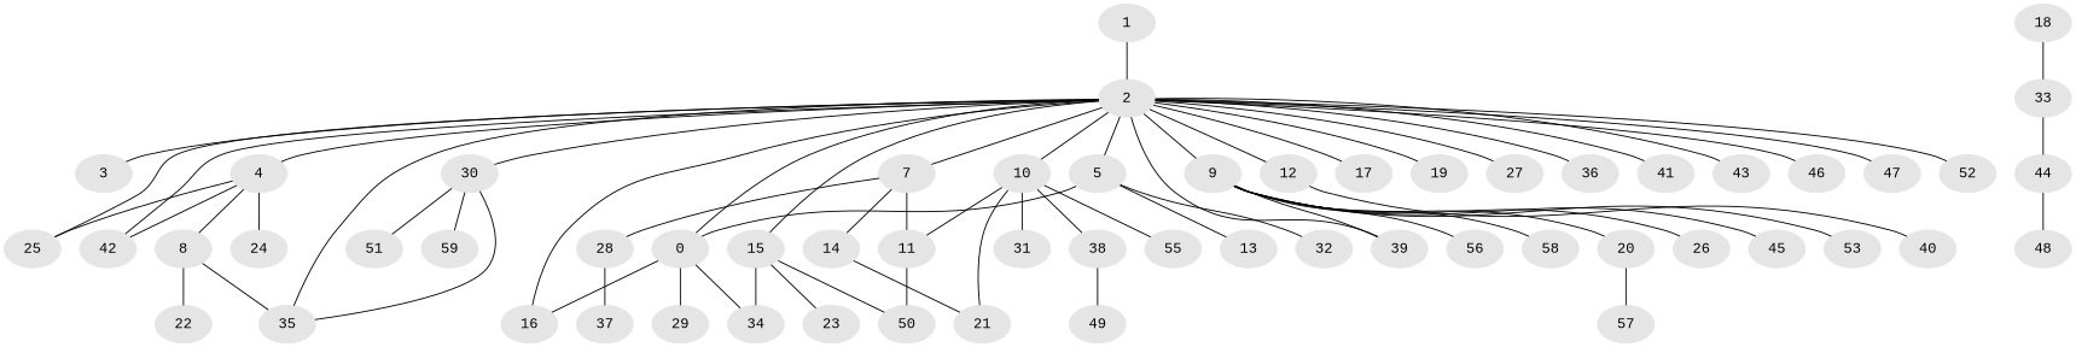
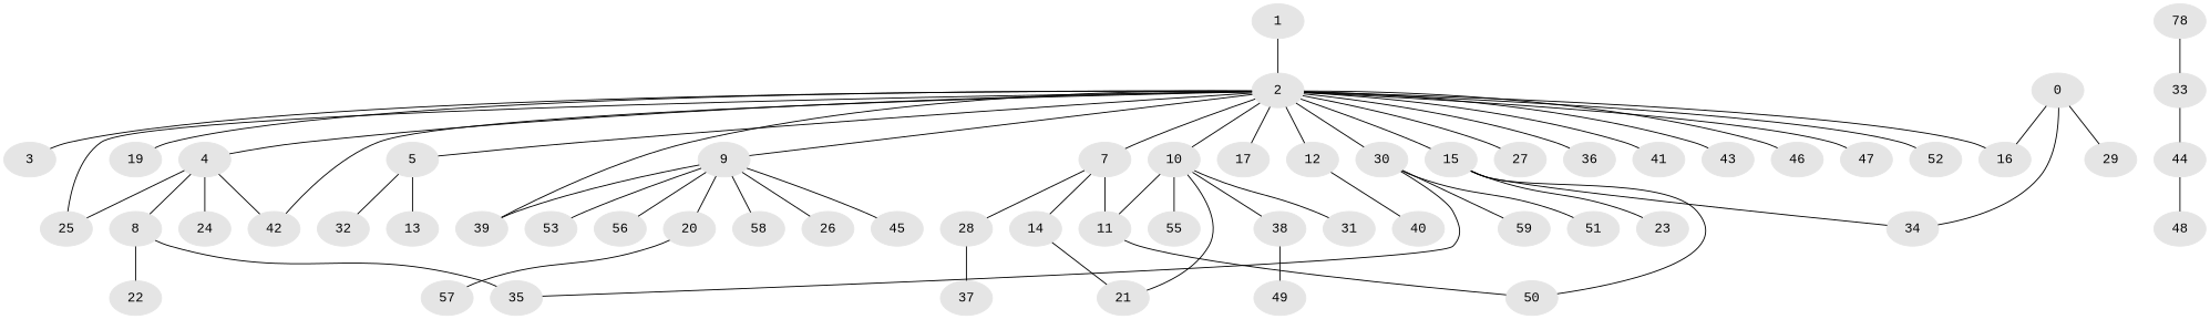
  graph {
    fontname="Liberation Mono"
    node [color=gray90 fontname="Liberation Mono" style=filled]
    edge [fontname="Liberation Mono" weight=1.0]
    1
    2
    3
    4
    5
    n6 [label=0]
    7
    9
    10
    12
    15
    16
    17
    19
    25
    27
    30
    35
    36
    39
    41
    42
    43
    46
    47
    52
    8
    24
    13
    32
    29
    34
    11
    14
    28
    20
    26
    45
    53
    56
    58
    21
    31
    38
    55
    40
    23
    50
    51
    n50 [label=59]
    33
    44
    22
-   18
+   18 [label=78]
    37
    57
    49
    48
    1 -- 2
    2 -- 3
    2 -- 4
    2 -- 5
-   2 -- n6
    2 -- 7
    2 -- 9
    2 -- 10
    2 -- 12
    2 -- 15
    2 -- 16
    2 -- 17
    2 -- 19
    2 -- 25
    2 -- 27
    2 -- 30
-   2 -- 35
    2 -- 36
    2 -- 39
    2 -- 41
    2 -- 42
    2 -- 43
    2 -- 46
    2 -- 47
    2 -- 52
    4 -- 25
    4 -- 42
    4 -- 8
    4 -- 24 [weight=4.0]
-   5 -- n6
    5 -- 13
    5 -- 32
    n6 -- 16
    n6 -- 29
    n6 -- 34
    7 -- 11 [weight=4.0]
    7 -- 14
    7 -- 28
    9 -- 39
    9 -- 20
    9 -- 26
    9 -- 45
    9 -- 53
    9 -- 56
    9 -- 58
    10 -- 11
    10 -- 21
    10 -- 31
    10 -- 38
    10 -- 55
    12 -- 40
    15 -- 34
    15 -- 23
    15 -- 50
    30 -- 35
    30 -- 51
    30 -- n50
    8 -- 35 [weight=2.0]
    8 -- 22
    11 -- 50
    14 -- 21
    28 -- 37
    20 -- 57
    38 -- 49
    33 -- 44
    44 -- 48 [weight=3.0]
    18 -- 33 [weight=3.0]
  }
